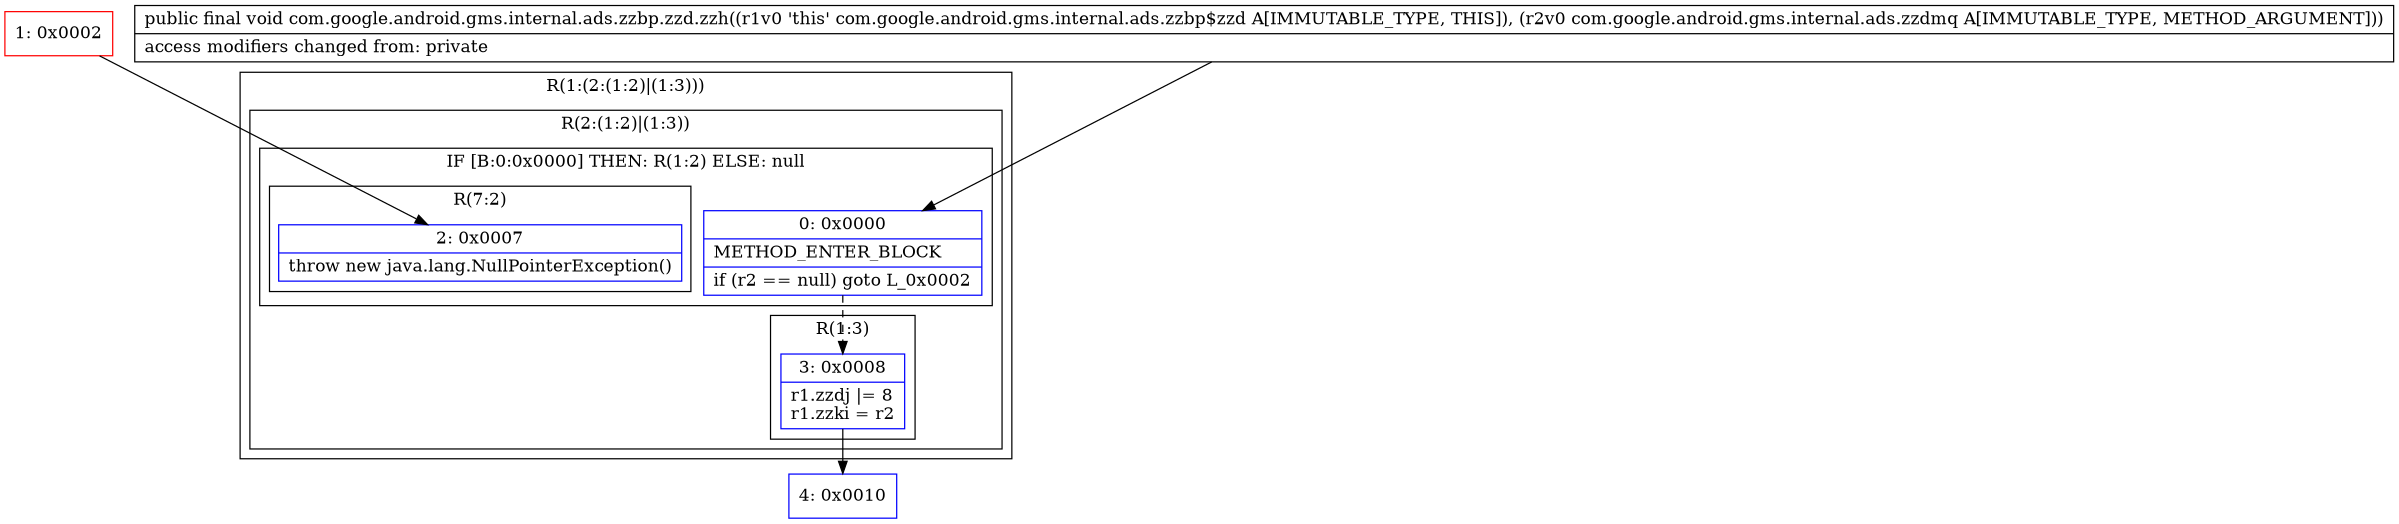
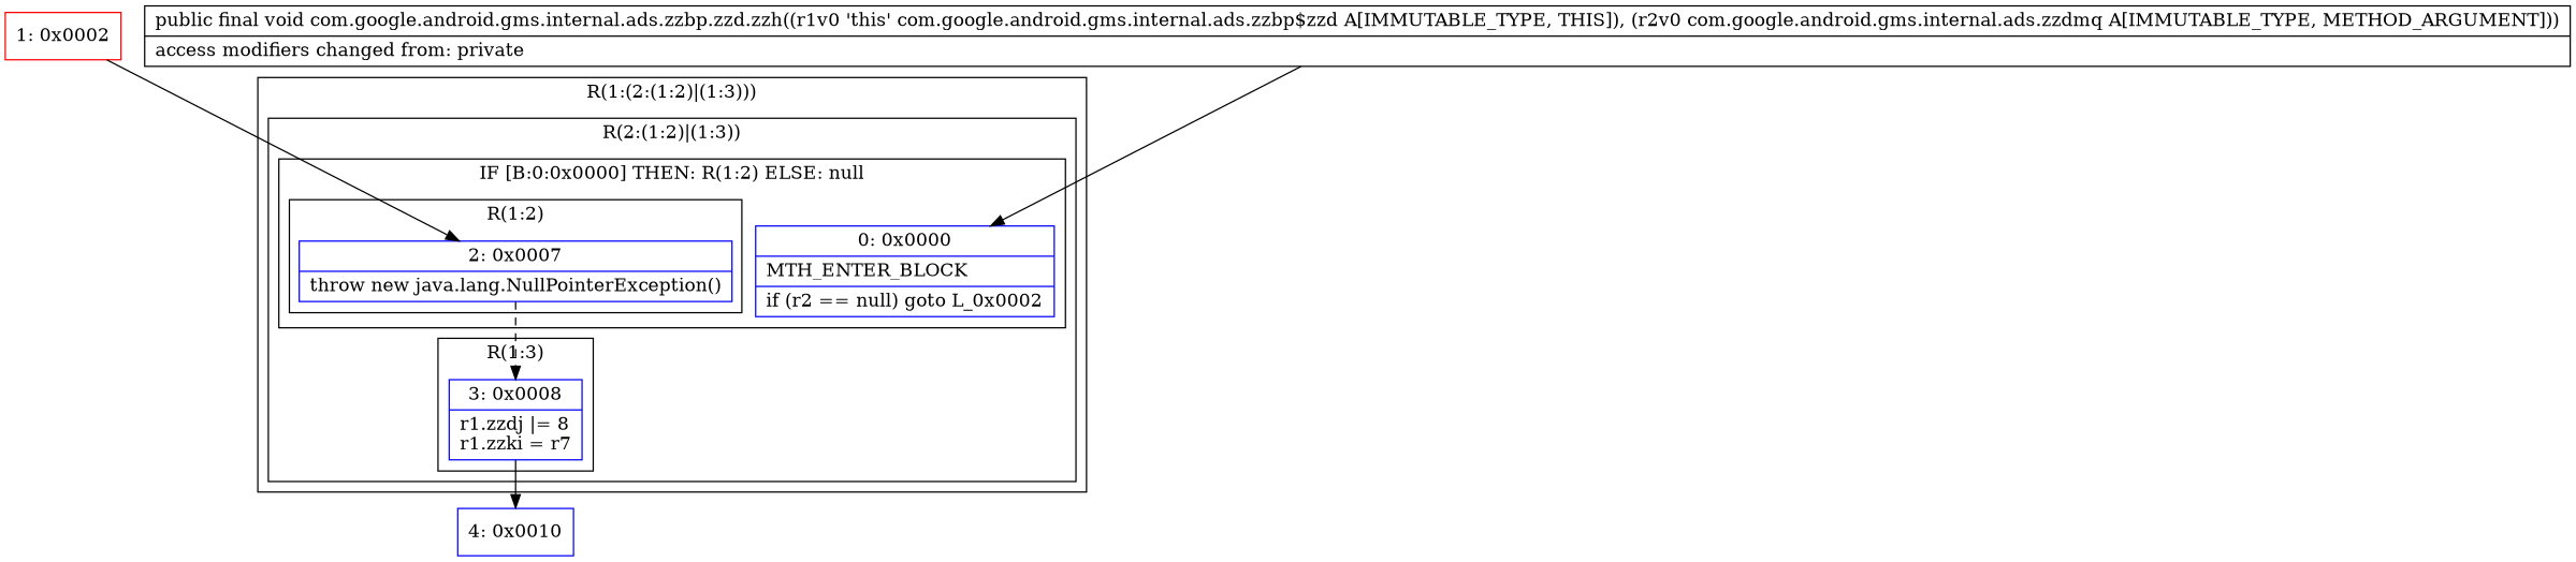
  digraph {
    node [color=blue shape=record]
    n1 [label="{2\:\ 0x0007|throw new java.lang.NullPointerException()\l}"]
-   n2 [label="{0\:\ 0x0000|METHOD_ENTER_BLOCK\l|if (r2 == null) goto L_0x0002\l}"]
-   n3 [label="{3\:\ 0x0008|r1.zzdj \|= 8\lr1.zzki = r2\l}"]
+   n2 [label="{0\:\ 0x0000|MTH_ENTER_BLOCK\l|if (r2 == null) goto L_0x0002\l}"]
+   n3 [label="{3\:\ 0x0008|r1.zzdj \|= 8\lr1.zzki = r7\l}"]
    n4 [label="{4\:\ 0x0010}"]
    n5 [color=red label="{1\:\ 0x0002}"]
    n6 [label="{public final void com.google.android.gms.internal.ads.zzbp.zzd.zzh((r1v0 'this' com.google.android.gms.internal.ads.zzbp$zzd A[IMMUTABLE_TYPE, THIS]), (r2v0 com.google.android.gms.internal.ads.zzdmq A[IMMUTABLE_TYPE, METHOD_ARGUMENT]))  | access modifiers changed from: private\l}" color=""]
    subgraph cluster_1 {
      label="R(1:(2:(1:2)|(1:3)))"
      subgraph cluster_2 {
        label="R(2:(1:2)|(1:3))"
        subgraph cluster_3 {
          label="IF [B:0:0x0000] THEN: R(1:2) ELSE: null"
          n2
          subgraph cluster_4 {
-           label="R(7:2)"
+           label="R(1:2)"
            n1
          }
        }
        subgraph cluster_5 {
          label="R(1:3)"
          n3
        }
      }
    }
-   n2 -> n3 [style=dashed]
+   n1 -> n3 [style=dashed]
    n3 -> n4
    n5 -> n1
    n6 -> n2
  }
